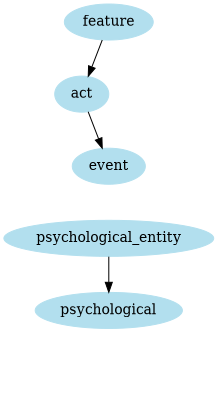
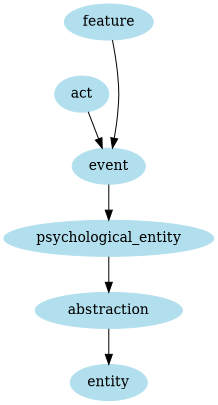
  digraph {
    node [color=lightblue2 style=filled]
    n1 [label=feature]
    act
    event
    n4 [label=psychological_entity]
-   abstraction [label=psychological]
-   n1 -> act
+   abstraction
+   entity
+   n1 -> event
    act -> event
+   event -> n4
    n4 -> abstraction
+   abstraction -> entity
  }
